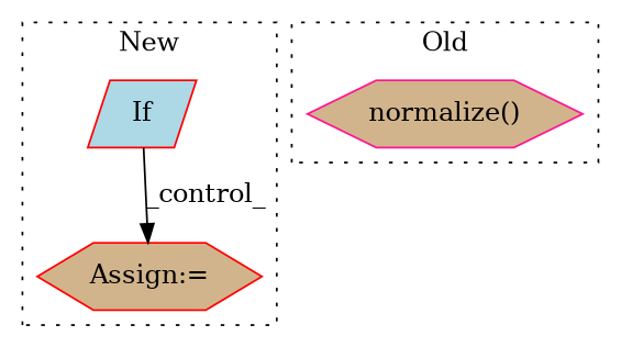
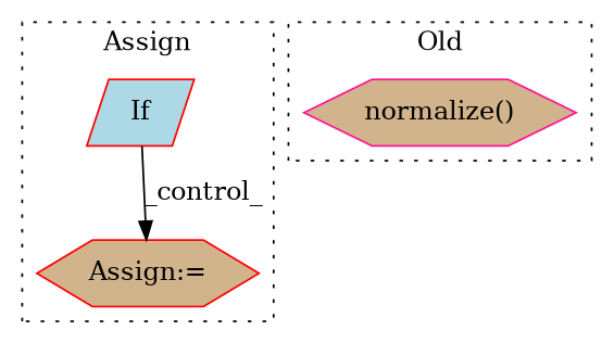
  digraph {
    node [l=3 shape=hexagon style=filled fillcolor=tan color=red]
    n1 [a=96 label=If s=1553 shape=parallelogram fillcolor=lightblue]
    n2 [a=68 label="Assign:=" s=1626]
    n3 [a=75 l="30,13" label="normalize()" s="1384,1480" color=deeppink]
    subgraph cluster_1 {
-     label=New
+     label=Assign
      style=dotted
      n1
      n2
    }
    subgraph cluster_2 {
      label=Old
      style=dotted
      n3
    }
    n1 -> n2 [label=_control_]
  }
